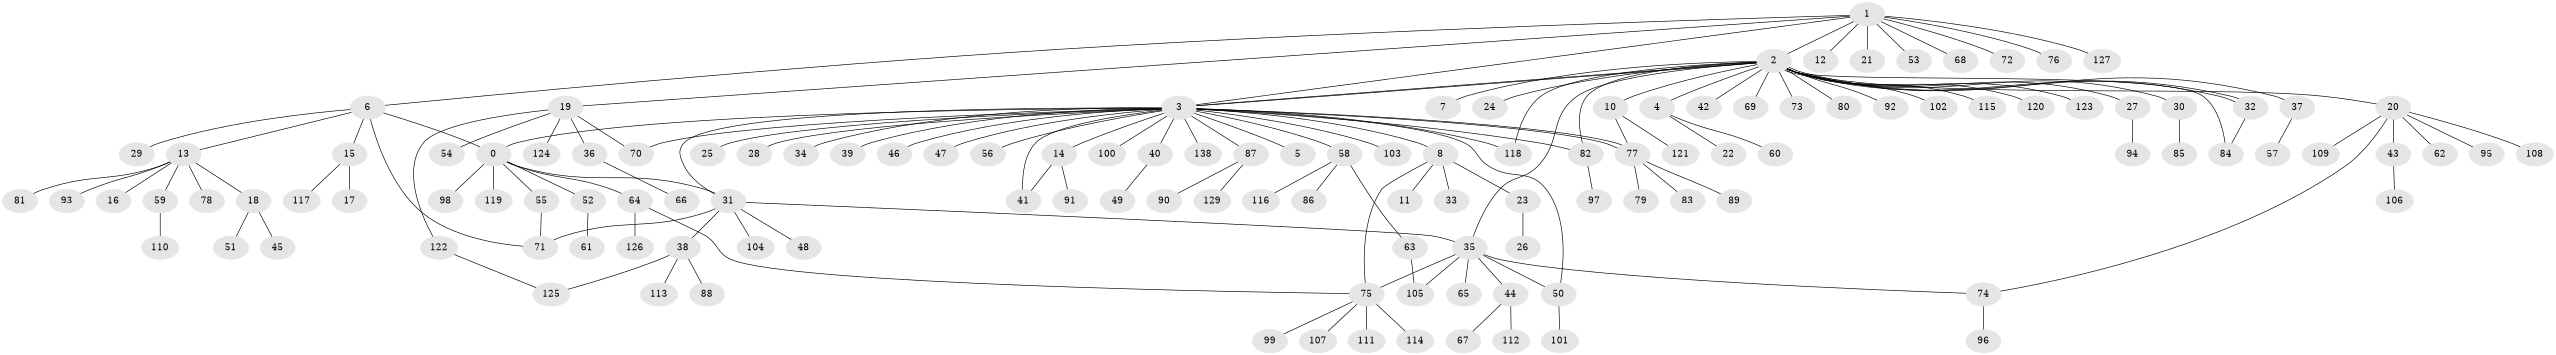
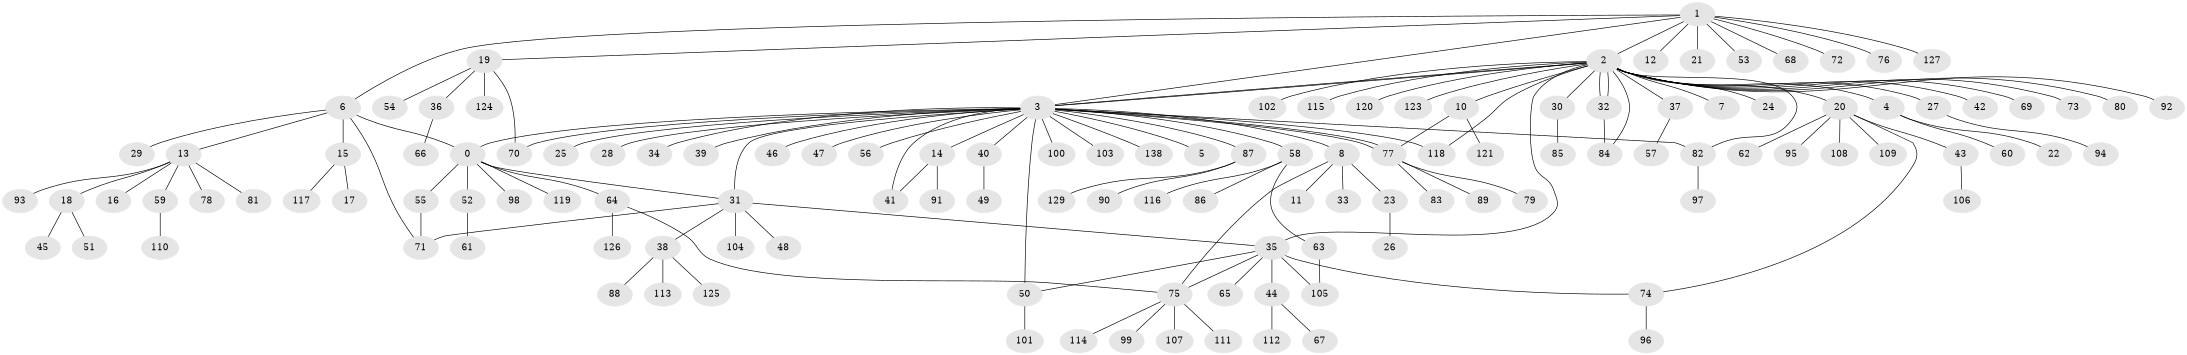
  graph {
    node [color=gray90 style=filled]
    1
    2
    3
    6
    12
    19
    21
    53
    68
    72
    76
    127
    4
    7
    10
    20
    24
    27
    30
    32
    35
    37
    42
    69
    73
    80
    82
    84
    92
    102
    115
    118
    120
    123
    5
    8
    n37 [label=0]
    14
    25
    28
    31
    34
    39
    40
    41
    46
    47
    50
    56
    58
    70
    77
    87
    100
    103
    n56 [label=138]
    13
    15
    29
    71
    36
    54
-   122
    124
    22
    60
    121
    43
    62
    74
    95
    108
    109
    94
    85
    75
    44
    65
    105
    57
    97
    11
    23
    33
    52
    55
    64
    98
    119
    91
    38
    48
    104
    49
    101
    63
    86
    116
    79
    83
    89
    90
    129
    16
    18
    59
    78
    81
    93
    17
    117
    26
    99
    107
    111
    114
    61
    126
    45
    51
    110
    66
    125
    106
    96
    88
    113
    67
    112
    1 -- 2
    1 -- 3
    1 -- 6
    1 -- 12
    1 -- 19
    1 -- 21
    1 -- 53
    1 -- 68
    1 -- 72
    1 -- 76
    1 -- 127
    2 -- 3
    2 -- 3
    2 -- 4
    2 -- 7
    2 -- 10
    2 -- 20
    2 -- 24
    2 -- 27
    2 -- 30
    2 -- 32
    2 -- 32
    2 -- 35
    2 -- 37
    2 -- 42
    2 -- 69
    2 -- 73
    2 -- 80
    2 -- 82
    2 -- 84
    2 -- 92
    2 -- 102
    2 -- 115
    2 -- 118
    2 -- 120
    2 -- 123
    3 -- 82
    3 -- 118
    3 -- 5
    3 -- 8
    3 -- n37
    3 -- 14
    3 -- 25
    3 -- 28
    3 -- 31
    3 -- 34
    3 -- 39
    3 -- 40
    3 -- 41
    3 -- 46
    3 -- 47
    3 -- 50
    3 -- 56
    3 -- 58
    3 -- 70
    3 -- 77
    3 -- 77
    3 -- 87
    3 -- 100
    3 -- 103
    3 -- n56
    6 -- n37
    6 -- 13
    6 -- 15
    6 -- 29
    6 -- 71
    19 -- 70
    19 -- 36
    19 -- 54
-   19 -- 122
    19 -- 124
    4 -- 22
    4 -- 60
    10 -- 77
    10 -- 121
    20 -- 43
    20 -- 62
    20 -- 74
    20 -- 95
    20 -- 108
    20 -- 109
    27 -- 94
    30 -- 85
    32 -- 84
    35 -- 50
    35 -- 74
    35 -- 75
    35 -- 44
    35 -- 65
    35 -- 105
    37 -- 57
    82 -- 97
    8 -- 75
    8 -- 11
    8 -- 23
    8 -- 33
    n37 -- 31
    n37 -- 52
    n37 -- 55
    n37 -- 64
    n37 -- 98
    n37 -- 119
    14 -- 41
    14 -- 91
    31 -- 35
    31 -- 71
    31 -- 38
    31 -- 48
    31 -- 104
    40 -- 49
    50 -- 101
    58 -- 63
    58 -- 86
    58 -- 116
    77 -- 79
    77 -- 83
    77 -- 89
    87 -- 90
    87 -- 129
    13 -- 16
    13 -- 18
    13 -- 59
    13 -- 78
    13 -- 81
    13 -- 93
    15 -- 17
    15 -- 117
    36 -- 66
-   122 -- 125
    43 -- 106
    74 -- 96
    75 -- 99
    75 -- 107
    75 -- 111
    75 -- 114
    44 -- 67
    44 -- 112
    23 -- 26
    52 -- 61
    55 -- 71
    64 -- 75
    64 -- 126
    38 -- 125
    38 -- 88
    38 -- 113
    63 -- 105
    18 -- 45
    18 -- 51
    59 -- 110
  }
